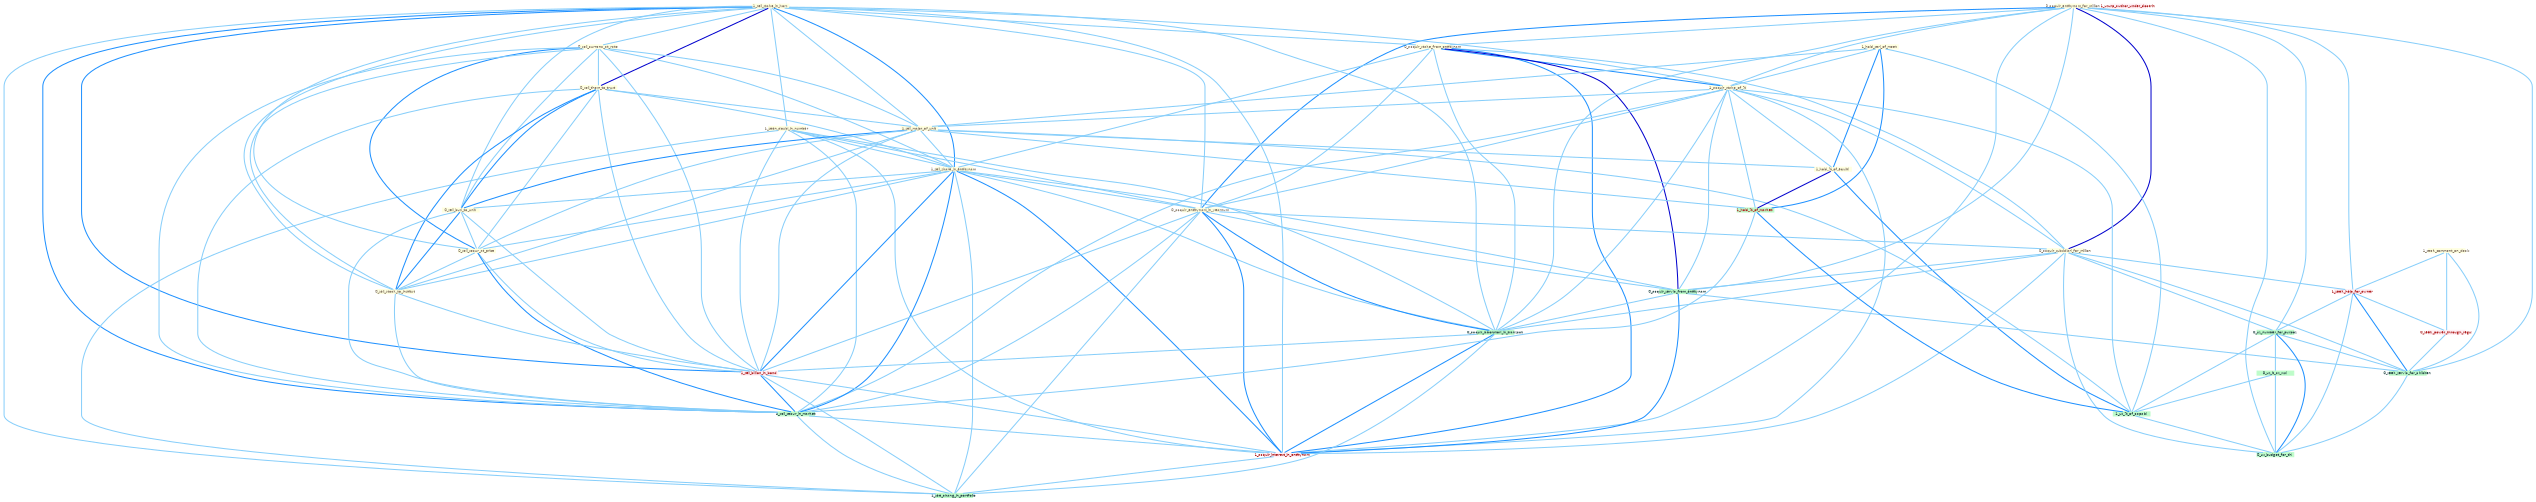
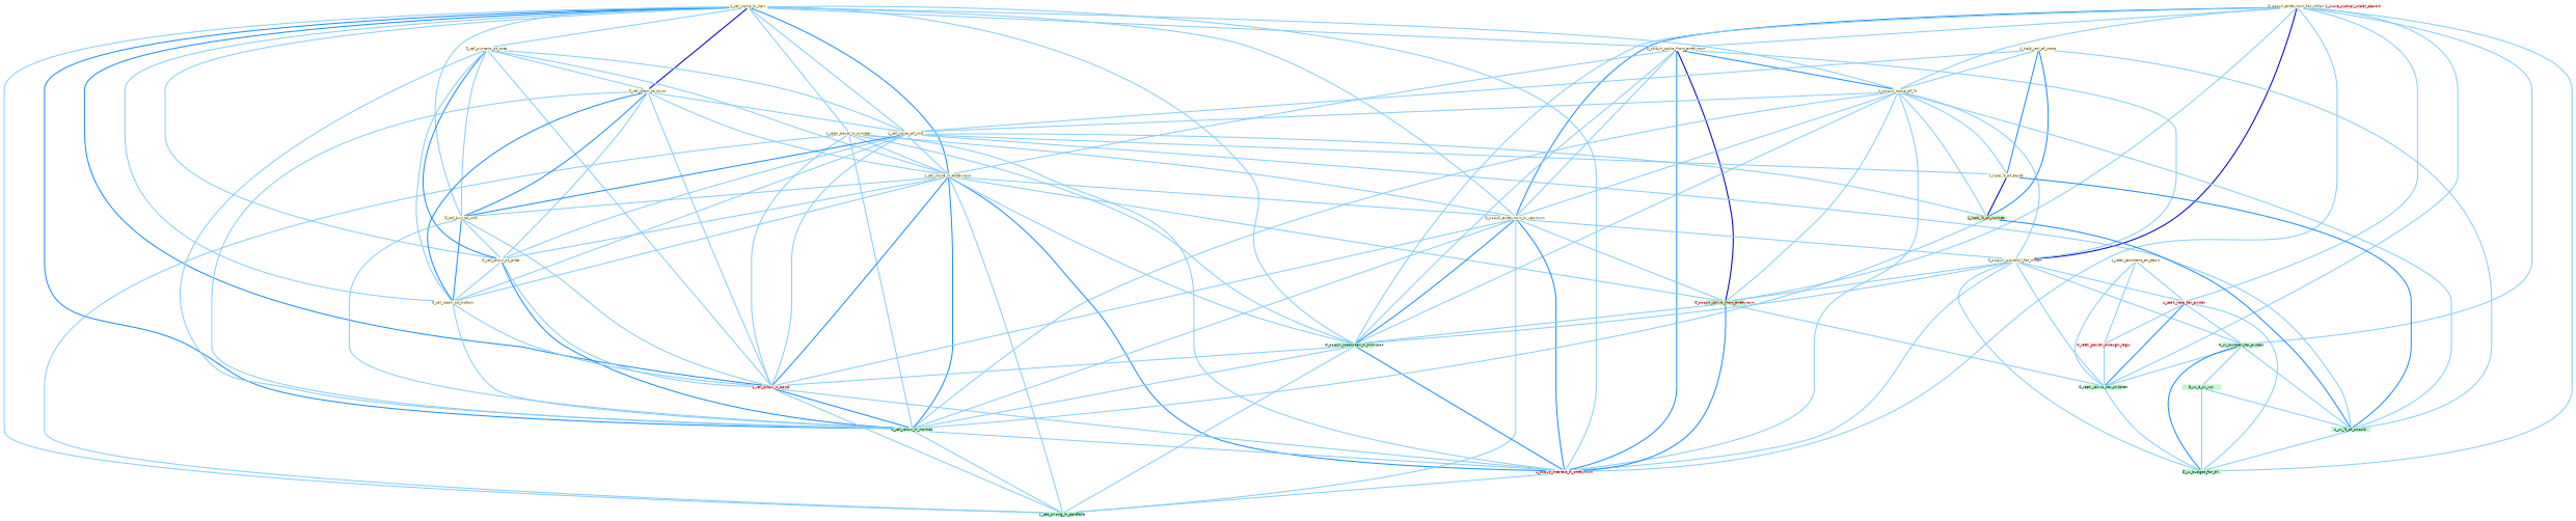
  graph {
    fontname=Lato
    node [color="#ffffe0" fixedsize=true fontcolor="#8b7d6b" fontname=Lato fontsize=4 shape=polygon style=filled]
    edge [color="#87cefa" fontname=Lato w=1]
    "0_acquir_entitynam_for_million " [height=.06 width=.5]
    "1_sell_stake_in_hors " [height=.06 width=.5]
    "1_seek_comment_on_decis " [height=.06 width=.5]
    "1_seen_doubl_in_number " [height=.06 width=.5]
    "0_sell_currenc_at_rate " [height=.06 width=.5]
    "0_sell_them_to_trust " [height=.06 width=.5]
    "0_acquir_stake_from_entitynam " [height=.06 width=.5]
    "1_hold_seri_of_meet " [height=.06 width=.5]
    "1_acquir_stake_of_% " [height=.06 width=.5]
    "1_sell_major_of_unit " [height=.06 width=.5]
    "1_sell_share_in_entitynam " [height=.06 width=.5]
    "0_sell_busi_to_unit " [height=.06 width=.5]
    "0_sell_secur_at_price " [height=.06 width=.5]
    "1_hold_%_of_equiti " [height=.06 width=.5]
    "0_sell_stock_to_institut " [height=.06 width=.5]
    "0_acquir_entitynam_in_yearnum " [height=.06 width=.5]
    "0_acquir_subsidiari_for_million " [height=.06 width=.5]
    "1_seek_help_for_owner " [color="#fff0f5" fontcolor="#b22222" height=.06 width=.5]
    "0_seek_power_through_regul " [color="#fff0f5" fontcolor="#b22222" height=.06 width=.5]
    "1_sell_billion_in_bond " [color="#fff0f5" fontcolor="#b22222" height=.06 width=.5]
    "1_usurp_author_under_doctrin " [color="#fff0f5" fontcolor="#b22222" height=.06 width=.5]
    "1_acquir_interest_in_entitynam " [color="#fff0f5" fontcolor="#b22222" height=.06 width=.5]
-   "0_acquir_servic_from_entitynam " [color="#BDFCC9" fontcolor="#2f4f4f" height=.06 width=.5]
+   "0_acquir_servic_from_entitynam " [color="#BDFCC9" fontcolor="#b22222" height=.06 width=.5]
    "0_us_number_for_purpos " [color="#BDFCC9" fontcolor="#2f4f4f" height=.06 width=.5]
    "0_acquir_laboratori_in_transact " [color="#BDFCC9" fontcolor="#2f4f4f" height=.06 width=.5]
    "0_seek_servic_for_children " [color="#BDFCC9" fontcolor="#2f4f4f" height=.06 width=.5]
    "0_us_budget_for_thi " [color="#BDFCC9" fontcolor="#2f4f4f" height=.06 width=.5]
    "0_sell_secur_in_market " [color="#BDFCC9" fontcolor="#2f4f4f" height=.06 width=.5]
    "1_see_chang_in_portfolio " [color="#BDFCC9" fontcolor="#2f4f4f" height=.06 width=.5]
    "1_hold_%_of_market " [color="#BDFCC9" fontcolor="#b22222" height=.06 width=.5]
    "1_us_%_of_capabl " [color="#BDFCC9" fontcolor="#2f4f4f" height=.06 width=.5]
    "0_us_it_as_wai " [color="#BDFCC9" fontcolor="#2f4f4f" height=.06 width=.5]
    subgraph sub_1 {
      "0_acquir_entitynam_for_million "
      "1_sell_stake_in_hors "
      "1_seek_comment_on_decis "
      "1_seen_doubl_in_number "
      "0_sell_currenc_at_rate "
      "0_sell_them_to_trust "
      "0_acquir_stake_from_entitynam "
      "1_hold_seri_of_meet "
      "1_acquir_stake_of_% "
      "1_sell_major_of_unit "
      "1_sell_share_in_entitynam "
      "0_sell_busi_to_unit "
      "0_sell_secur_at_price "
      "1_hold_%_of_equiti "
      "0_sell_stock_to_institut "
      "0_acquir_entitynam_in_yearnum "
      "0_acquir_subsidiari_for_million "
    }
    subgraph sub_2 {
      "1_seek_help_for_owner "
      "0_seek_power_through_regul "
      "1_sell_billion_in_bond "
      "1_usurp_author_under_doctrin "
      "1_acquir_interest_in_entitynam "
    }
    "0_acquir_entitynam_for_million " -- "0_acquir_stake_from_entitynam "
    "0_acquir_entitynam_for_million " -- "1_acquir_stake_of_% "
    "0_acquir_entitynam_for_million " -- "0_acquir_entitynam_in_yearnum " [color="#1e90ff" w=2]
    "0_acquir_entitynam_for_million " -- "0_acquir_subsidiari_for_million " [color="#0000cd" w=3]
    "0_acquir_entitynam_for_million " -- "1_seek_help_for_owner "
    "0_acquir_entitynam_for_million " -- "1_acquir_interest_in_entitynam "
    "0_acquir_entitynam_for_million " -- "0_acquir_servic_from_entitynam "
    "0_acquir_entitynam_for_million " -- "0_us_number_for_purpos "
    "0_acquir_entitynam_for_million " -- "0_acquir_laboratori_in_transact "
    "0_acquir_entitynam_for_million " -- "0_seek_servic_for_children "
    "0_acquir_entitynam_for_million " -- "0_us_budget_for_thi "
    "1_sell_stake_in_hors " -- "1_seen_doubl_in_number "
    "1_sell_stake_in_hors " -- "0_sell_currenc_at_rate "
    "1_sell_stake_in_hors " -- "0_sell_them_to_trust " [color="#0000cd"]
    "1_sell_stake_in_hors " -- "0_acquir_stake_from_entitynam "
    "1_sell_stake_in_hors " -- "1_acquir_stake_of_% "
    "1_sell_stake_in_hors " -- "1_sell_major_of_unit "
    "1_sell_stake_in_hors " -- "1_sell_share_in_entitynam " [color="#1e90ff" w=2]
    "1_sell_stake_in_hors " -- "0_sell_busi_to_unit "
    "1_sell_stake_in_hors " -- "0_sell_secur_at_price "
    "1_sell_stake_in_hors " -- "0_sell_stock_to_institut "
    "1_sell_stake_in_hors " -- "0_acquir_entitynam_in_yearnum "
    "1_sell_stake_in_hors " -- "1_sell_billion_in_bond " [color="#1e90ff" w=2]
    "1_sell_stake_in_hors " -- "1_acquir_interest_in_entitynam "
    "1_sell_stake_in_hors " -- "0_acquir_laboratori_in_transact "
    "1_sell_stake_in_hors " -- "0_sell_secur_in_market " [color="#1e90ff" w=2]
    "1_sell_stake_in_hors " -- "1_see_chang_in_portfolio "
    "1_seek_comment_on_decis " -- "1_seek_help_for_owner "
    "1_seek_comment_on_decis " -- "0_seek_power_through_regul "
    "1_seek_comment_on_decis " -- "0_seek_servic_for_children "
    "1_seen_doubl_in_number " -- "1_sell_share_in_entitynam "
    "1_seen_doubl_in_number " -- "0_acquir_entitynam_in_yearnum "
    "1_seen_doubl_in_number " -- "1_sell_billion_in_bond "
    "1_seen_doubl_in_number " -- "1_acquir_interest_in_entitynam "
    "1_seen_doubl_in_number " -- "0_acquir_laboratori_in_transact "
    "1_seen_doubl_in_number " -- "0_sell_secur_in_market "
    "1_seen_doubl_in_number " -- "1_see_chang_in_portfolio "
    "0_sell_currenc_at_rate " -- "0_sell_them_to_trust "
    "0_sell_currenc_at_rate " -- "1_sell_major_of_unit "
    "0_sell_currenc_at_rate " -- "1_sell_share_in_entitynam "
    "0_sell_currenc_at_rate " -- "0_sell_busi_to_unit "
    "0_sell_currenc_at_rate " -- "0_sell_secur_at_price " [color="#1e90ff" w=2]
    "0_sell_currenc_at_rate " -- "0_sell_stock_to_institut "
    "0_sell_currenc_at_rate " -- "1_sell_billion_in_bond "
    "0_sell_currenc_at_rate " -- "0_sell_secur_in_market "
    "0_sell_them_to_trust " -- "1_sell_major_of_unit "
    "0_sell_them_to_trust " -- "1_sell_share_in_entitynam "
    "0_sell_them_to_trust " -- "0_sell_busi_to_unit " [color="#1e90ff" w=2]
    "0_sell_them_to_trust " -- "0_sell_secur_at_price "
    "0_sell_them_to_trust " -- "0_sell_stock_to_institut " [color="#1e90ff" w=2]
    "0_sell_them_to_trust " -- "1_sell_billion_in_bond "
    "0_sell_them_to_trust " -- "0_sell_secur_in_market "
    "0_acquir_stake_from_entitynam " -- "1_acquir_stake_of_% " [color="#1e90ff" w=2]
    "0_acquir_stake_from_entitynam " -- "1_sell_share_in_entitynam "
    "0_acquir_stake_from_entitynam " -- "0_acquir_entitynam_in_yearnum "
    "0_acquir_stake_from_entitynam " -- "0_acquir_subsidiari_for_million "
    "0_acquir_stake_from_entitynam " -- "1_acquir_interest_in_entitynam " [color="#1e90ff" w=2]
    "0_acquir_stake_from_entitynam " -- "0_acquir_servic_from_entitynam " [color="#0000cd" w=3]
    "0_acquir_stake_from_entitynam " -- "0_acquir_laboratori_in_transact "
    "1_hold_seri_of_meet " -- "1_acquir_stake_of_% "
    "1_hold_seri_of_meet " -- "1_sell_major_of_unit "
    "1_hold_seri_of_meet " -- "1_hold_%_of_equiti " [color="#1e90ff" w=2]
    "1_hold_seri_of_meet " -- "1_hold_%_of_market " [color="#1e90ff" w=2]
    "1_hold_seri_of_meet " -- "1_us_%_of_capabl "
    "1_acquir_stake_of_% " -- "1_sell_major_of_unit "
    "1_acquir_stake_of_% " -- "1_hold_%_of_equiti "
    "1_acquir_stake_of_% " -- "0_acquir_entitynam_in_yearnum "
    "1_acquir_stake_of_% " -- "0_acquir_subsidiari_for_million "
    "1_acquir_stake_of_% " -- "1_acquir_interest_in_entitynam "
    "1_acquir_stake_of_% " -- "0_acquir_servic_from_entitynam "
    "1_acquir_stake_of_% " -- "0_acquir_laboratori_in_transact "
    "1_acquir_stake_of_% " -- "0_sell_secur_in_market "
    "1_acquir_stake_of_% " -- "1_hold_%_of_market "
    "1_acquir_stake_of_% " -- "1_us_%_of_capabl "
    "1_sell_major_of_unit " -- "1_sell_share_in_entitynam "
    "1_sell_major_of_unit " -- "0_sell_busi_to_unit " [color="#1e90ff" w=2]
    "1_sell_major_of_unit " -- "0_sell_secur_at_price "
    "1_sell_major_of_unit " -- "1_hold_%_of_equiti "
    "1_sell_major_of_unit " -- "0_sell_stock_to_institut "
    "1_sell_major_of_unit " -- "1_sell_billion_in_bond "
    "1_sell_major_of_unit " -- "1_hold_%_of_market "
    "1_sell_major_of_unit " -- "1_us_%_of_capabl "
    "1_sell_share_in_entitynam " -- "0_sell_busi_to_unit "
    "1_sell_share_in_entitynam " -- "0_sell_secur_at_price "
    "1_sell_share_in_entitynam " -- "0_sell_stock_to_institut "
    "1_sell_share_in_entitynam " -- "0_acquir_entitynam_in_yearnum "
    "1_sell_share_in_entitynam " -- "1_sell_billion_in_bond " [color="#1e90ff" w=2]
    "1_sell_share_in_entitynam " -- "1_acquir_interest_in_entitynam " [color="#1e90ff" w=2]
    "1_sell_share_in_entitynam " -- "0_acquir_servic_from_entitynam "
    "1_sell_share_in_entitynam " -- "0_acquir_laboratori_in_transact "
    "1_sell_share_in_entitynam " -- "0_sell_secur_in_market " [color="#1e90ff" w=2]
    "1_sell_share_in_entitynam " -- "1_see_chang_in_portfolio "
    "0_sell_busi_to_unit " -- "0_sell_secur_at_price "
    "0_sell_busi_to_unit " -- "0_sell_stock_to_institut " [color="#1e90ff" w=2]
    "0_sell_busi_to_unit " -- "1_sell_billion_in_bond "
    "0_sell_busi_to_unit " -- "0_sell_secur_in_market "
    "0_sell_secur_at_price " -- "0_sell_stock_to_institut "
    "0_sell_secur_at_price " -- "1_sell_billion_in_bond "
    "0_sell_secur_at_price " -- "0_sell_secur_in_market " [color="#1e90ff" w=2]
    "1_hold_%_of_equiti " -- "1_hold_%_of_market " [color="#0000cd" w=3]
    "1_hold_%_of_equiti " -- "1_us_%_of_capabl " [color="#1e90ff" w=2]
    "0_sell_stock_to_institut " -- "1_sell_billion_in_bond "
    "0_sell_stock_to_institut " -- "0_sell_secur_in_market "
    "0_acquir_entitynam_in_yearnum " -- "0_acquir_subsidiari_for_million "
    "0_acquir_entitynam_in_yearnum " -- "1_sell_billion_in_bond "
    "0_acquir_entitynam_in_yearnum " -- "1_acquir_interest_in_entitynam " [color="#1e90ff" w=2]
    "0_acquir_entitynam_in_yearnum " -- "0_acquir_servic_from_entitynam "
    "0_acquir_entitynam_in_yearnum " -- "0_acquir_laboratori_in_transact " [color="#1e90ff" w=2]
    "0_acquir_entitynam_in_yearnum " -- "0_sell_secur_in_market "
    "0_acquir_entitynam_in_yearnum " -- "1_see_chang_in_portfolio "
    "0_acquir_subsidiari_for_million " -- "1_seek_help_for_owner "
    "0_acquir_subsidiari_for_million " -- "1_acquir_interest_in_entitynam "
    "0_acquir_subsidiari_for_million " -- "0_acquir_servic_from_entitynam "
    "0_acquir_subsidiari_for_million " -- "0_us_number_for_purpos "
    "0_acquir_subsidiari_for_million " -- "0_acquir_laboratori_in_transact "
    "0_acquir_subsidiari_for_million " -- "0_seek_servic_for_children "
    "0_acquir_subsidiari_for_million " -- "0_us_budget_for_thi "
    "1_seek_help_for_owner " -- "0_seek_power_through_regul "
    "1_seek_help_for_owner " -- "0_us_number_for_purpos "
    "1_seek_help_for_owner " -- "0_seek_servic_for_children " [color="#1e90ff" w=2]
    "1_seek_help_for_owner " -- "0_us_budget_for_thi "
    "0_seek_power_through_regul " -- "0_seek_servic_for_children "
    "1_sell_billion_in_bond " -- "1_acquir_interest_in_entitynam "
    "1_sell_billion_in_bond " -- "0_sell_secur_in_market " [color="#1e90ff" w=2]
    "1_sell_billion_in_bond " -- "1_see_chang_in_portfolio "
    "1_acquir_interest_in_entitynam " -- "1_see_chang_in_portfolio "
    "0_acquir_servic_from_entitynam " -- "1_acquir_interest_in_entitynam " [color="#1e90ff" w=2]
    "0_acquir_servic_from_entitynam " -- "0_acquir_laboratori_in_transact "
    "0_acquir_servic_from_entitynam " -- "0_seek_servic_for_children "
    "0_us_number_for_purpos " -- "0_seek_servic_for_children "
    "0_us_number_for_purpos " -- "0_us_budget_for_thi " [color="#1e90ff" w=2]
    "0_us_number_for_purpos " -- "1_us_%_of_capabl "
    "0_us_number_for_purpos " -- "0_us_it_as_wai "
    "0_acquir_laboratori_in_transact " -- "1_sell_billion_in_bond "
    "0_acquir_laboratori_in_transact " -- "1_acquir_interest_in_entitynam " [color="#1e90ff" w=2]
+   "0_acquir_laboratori_in_transact " -- "0_sell_secur_in_market "
    "0_acquir_laboratori_in_transact " -- "1_see_chang_in_portfolio "
    "0_seek_servic_for_children " -- "0_us_budget_for_thi "
    "0_sell_secur_in_market " -- "1_acquir_interest_in_entitynam "
    "0_sell_secur_in_market " -- "1_see_chang_in_portfolio "
    "1_hold_%_of_market " -- "0_sell_secur_in_market "
    "1_hold_%_of_market " -- "1_us_%_of_capabl " [color="#1e90ff" w=2]
    "1_us_%_of_capabl " -- "0_us_budget_for_thi "
    "0_us_it_as_wai " -- "0_us_budget_for_thi "
    "0_us_it_as_wai " -- "1_us_%_of_capabl "
  }
